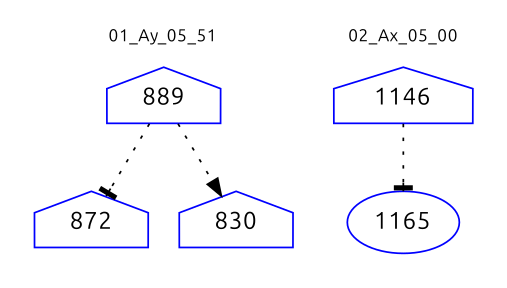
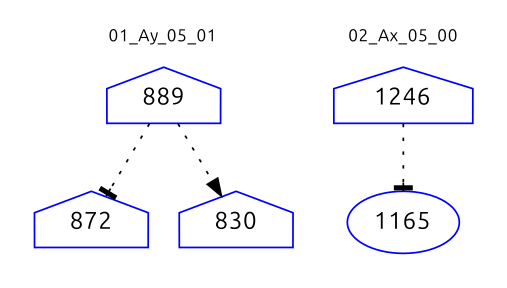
  digraph {
    fontname=Ubuntu
    node [color=blue fontname=Ubuntu shape=house]
    edge [arrowhead=tee color=black fontname=Ubuntu style=dotted]
    n1 [label=889]
    n2 [label=872]
    n3 [label=830]
-   n4 [label=1146]
+   n4 [label=1246]
    n5 [label=1165 shape=ellipse]
    subgraph cluster_1 {
      color=white
      fontsize=10
-     label="01_Ay_05_51"
+     label="01_Ay_05_01"
      n1
      n2
      n3
    }
    subgraph cluster_2 {
      color=white
      fontsize=10
      label="02_Ax_05_00"
      n4
      n5
    }
    n1 -> n2
    n1 -> n3 [arrowhead=normal]
    n4 -> n5
  }
